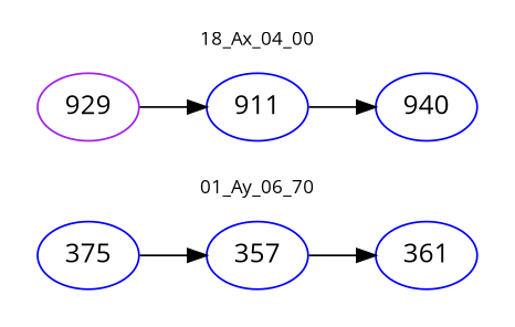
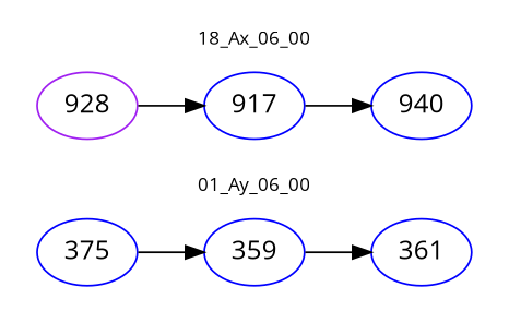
  digraph {
    fontname="Open Sans"
    rankdir=LR
    node [color=blue fontname="Open Sans"]
    edge [color=black fontname="Open Sans"]
    n1 [label=375]
-   n2 [label=357]
+   n2 [label=359]
    n3 [label=361]
-   n4 [color=purple label=929]
-   n5 [label=911]
+   n4 [color=purple label=928]
+   n5 [label=917]
    n6 [label=940]
    subgraph cluster_1 {
      color=white
      fontsize=10
-     label="01_Ay_06_70"
+     label="01_Ay_06_00"
      n1
      n2
      n3
    }
    subgraph cluster_2 {
      color=white
      fontsize=10
-     label="18_Ax_04_00"
+     label="18_Ax_06_00"
      n4
      n5
      n6
    }
    n1 -> n2
    n2 -> n3
    n4 -> n5
    n5 -> n6
  }
